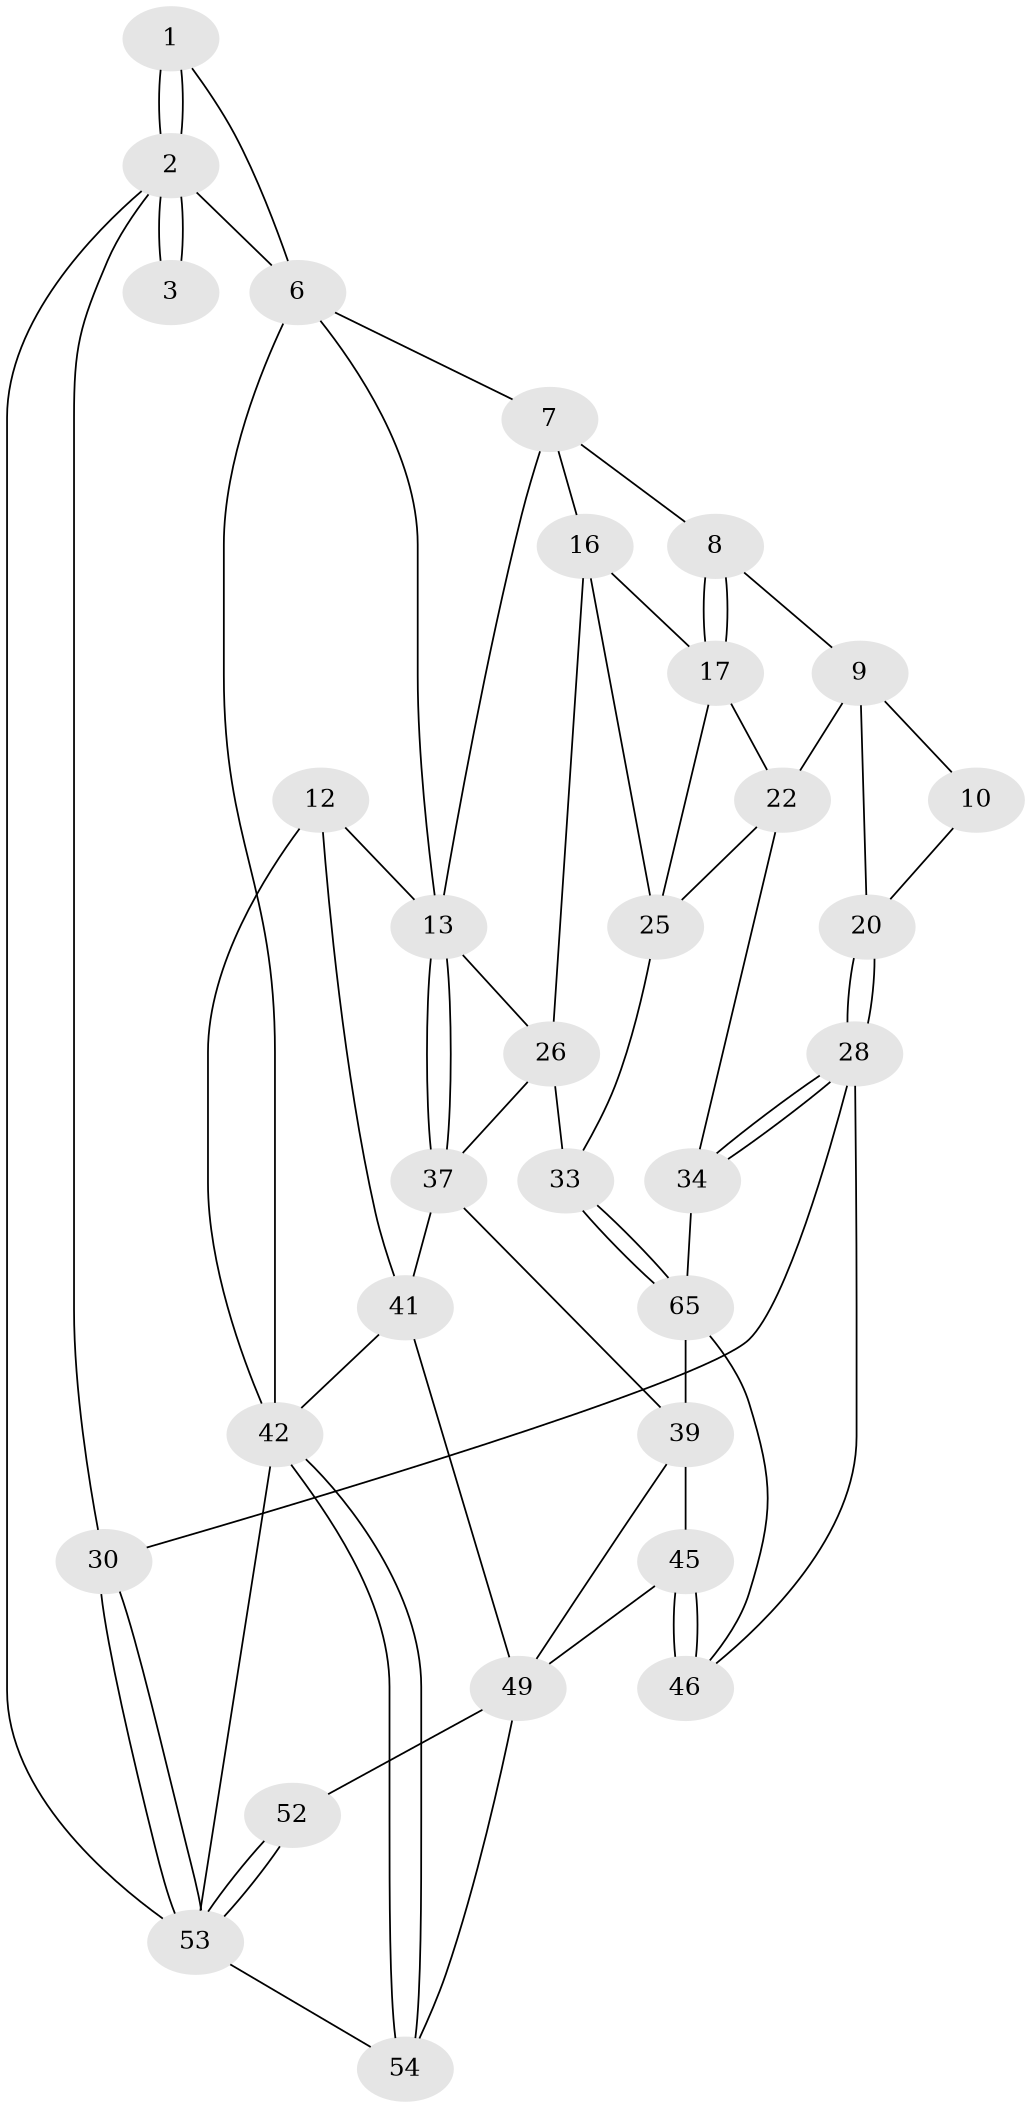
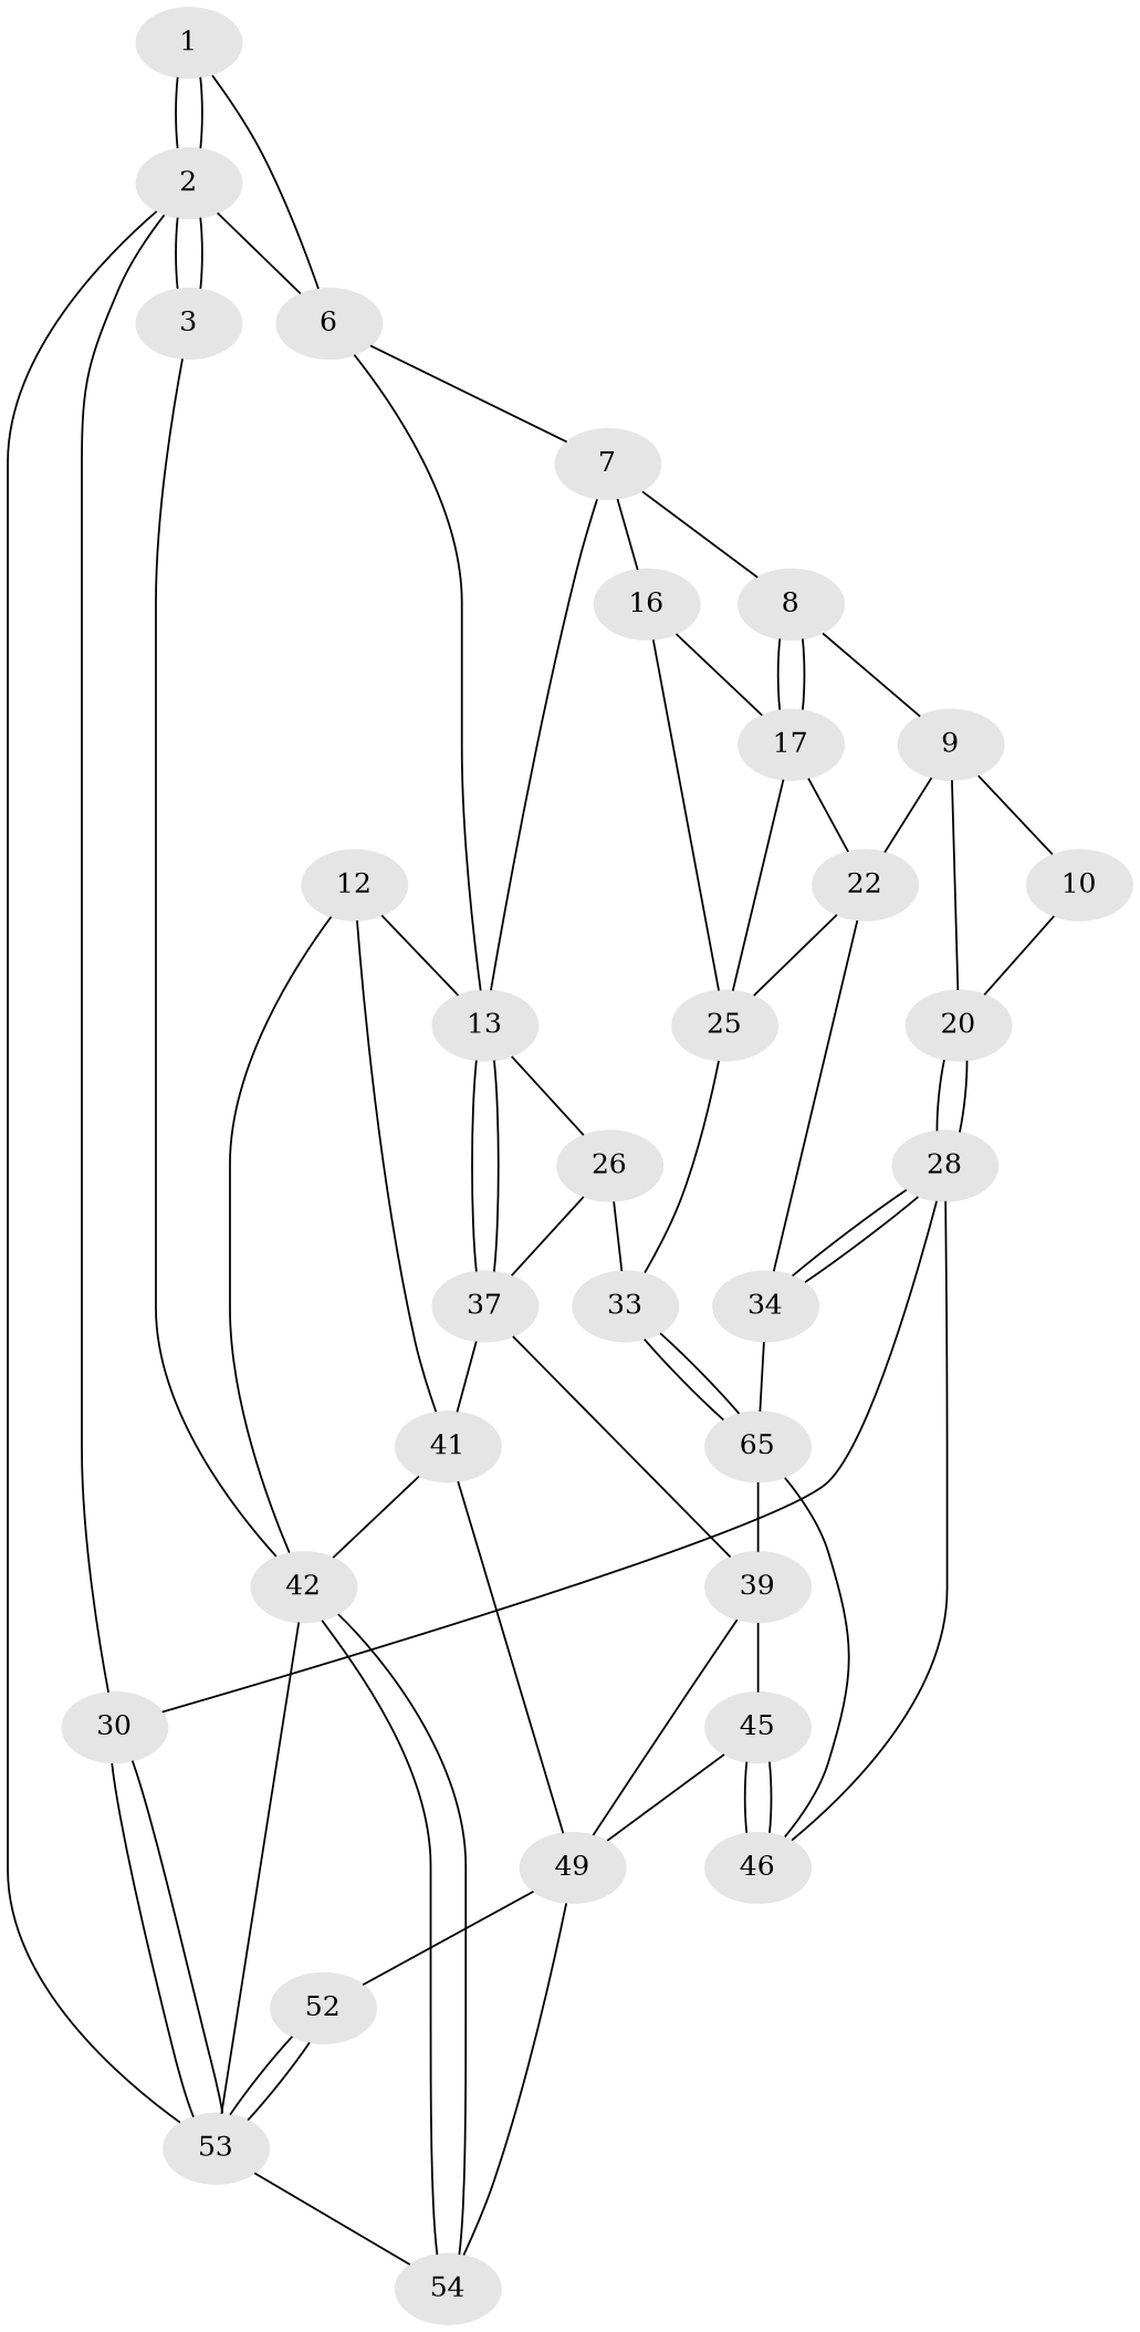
  graph {
    node [color=gray90 style=filled]
    2 [super="+31"]
    1
    6 [super="+11"]
    3
    30
    53 [super="+55"]
    7 [super="+15"]
    42 [super="+43"]
    13 [super="+14"]
    54
    10 [super="+18"]
    20
    8
    16 [super="+24"]
    12 [super="+40"]
    41 [super="+48"]
    9 [super="+19"]
    17 [super="+21"]
    26 [super="+32"]
    37 [super="+38"]
    25 [super="+27"]
    22 [super="+23"]
    28 [super="+29"]
    34
    49 [super="+51"]
    33
    39 [super="+44"]
    46 [super="+47"]
    n29 [label=65 super="+36"]
    45 [super="+50"]
    52
    2 -- 6
    2 -- 3 [weight=2]
    2 -- 3
    2 -- 30
    2 -- 53
    1 -- 2
    1 -- 2
    1 -- 6
    6 -- 7
-   6 -- 42
+   3 -- 42
    6 -- 13
    30 -- 53
    30 -- 53
    53 -- 54
    7 -- 13
    7 -- 8
    7 -- 16
    42 -- 53
    42 -- 54
    42 -- 54
    13 -- 26
    13 -- 37
    13 -- 37
    10 -- 20
    20 -- 28
    20 -- 28
    8 -- 9
    8 -- 17
    8 -- 17
    16 -- 17
-   16 -- 26
    16 -- 25
    12 -- 42
    12 -- 13
    12 -- 41
    41 -- 42
    41 -- 49
    9 -- 10
    9 -- 20
    9 -- 22
    17 -- 25
    17 -- 22
    26 -- 37
    26 -- 33
    37 -- 41
    37 -- 39
    25 -- 33
    22 -- 25
    22 -- 34
    28 -- 30
    28 -- 34
    28 -- 34
    28 -- 46
    34 -- n29
    49 -- 54
    49 -- 52
    33 -- n29
    33 -- n29
    39 -- 49
    39 -- 45
    n29 -- 39
    n29 -- 46
    45 -- 49
    45 -- 46 [weight=2]
    45 -- 46
    52 -- 53
    52 -- 53
  }
